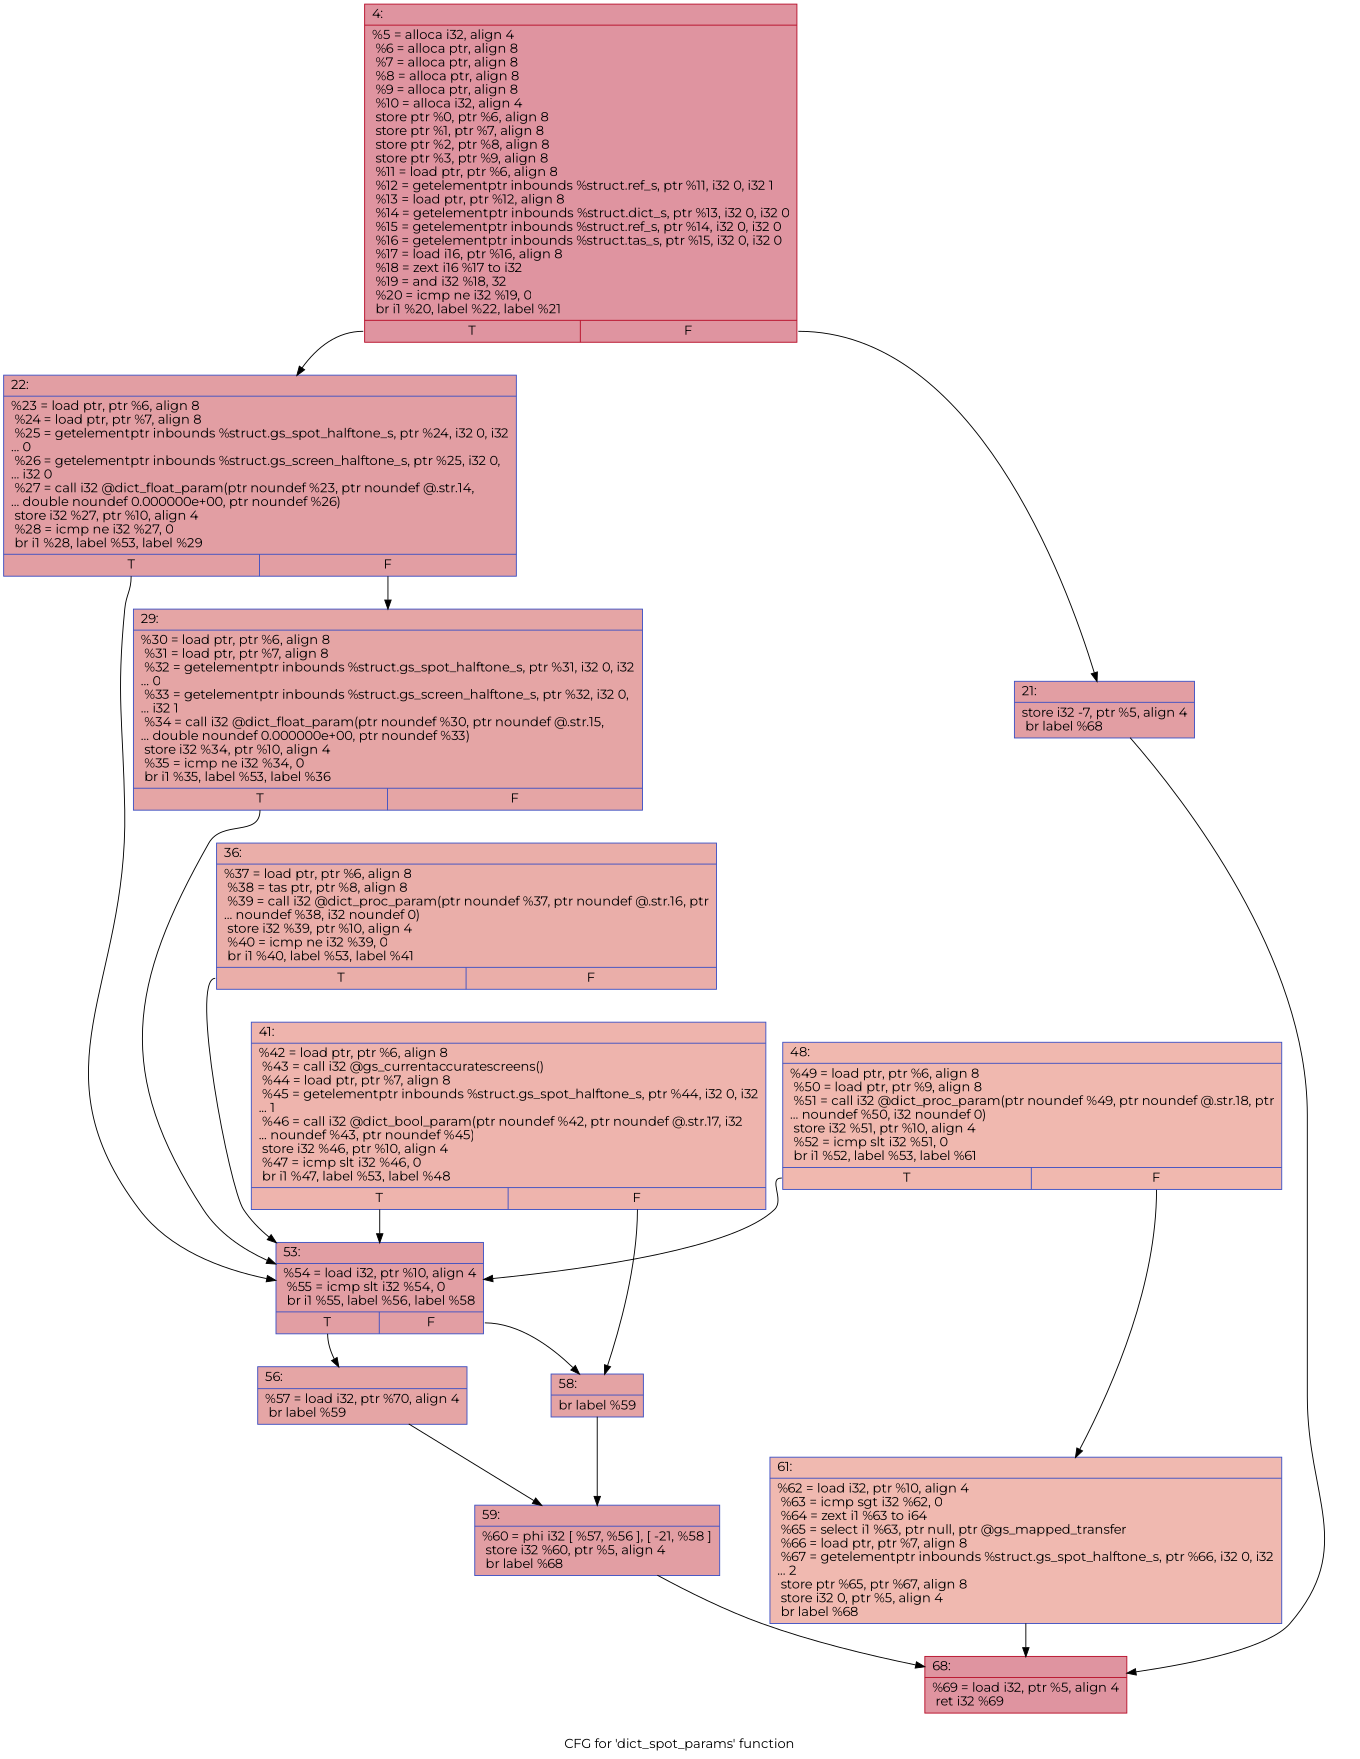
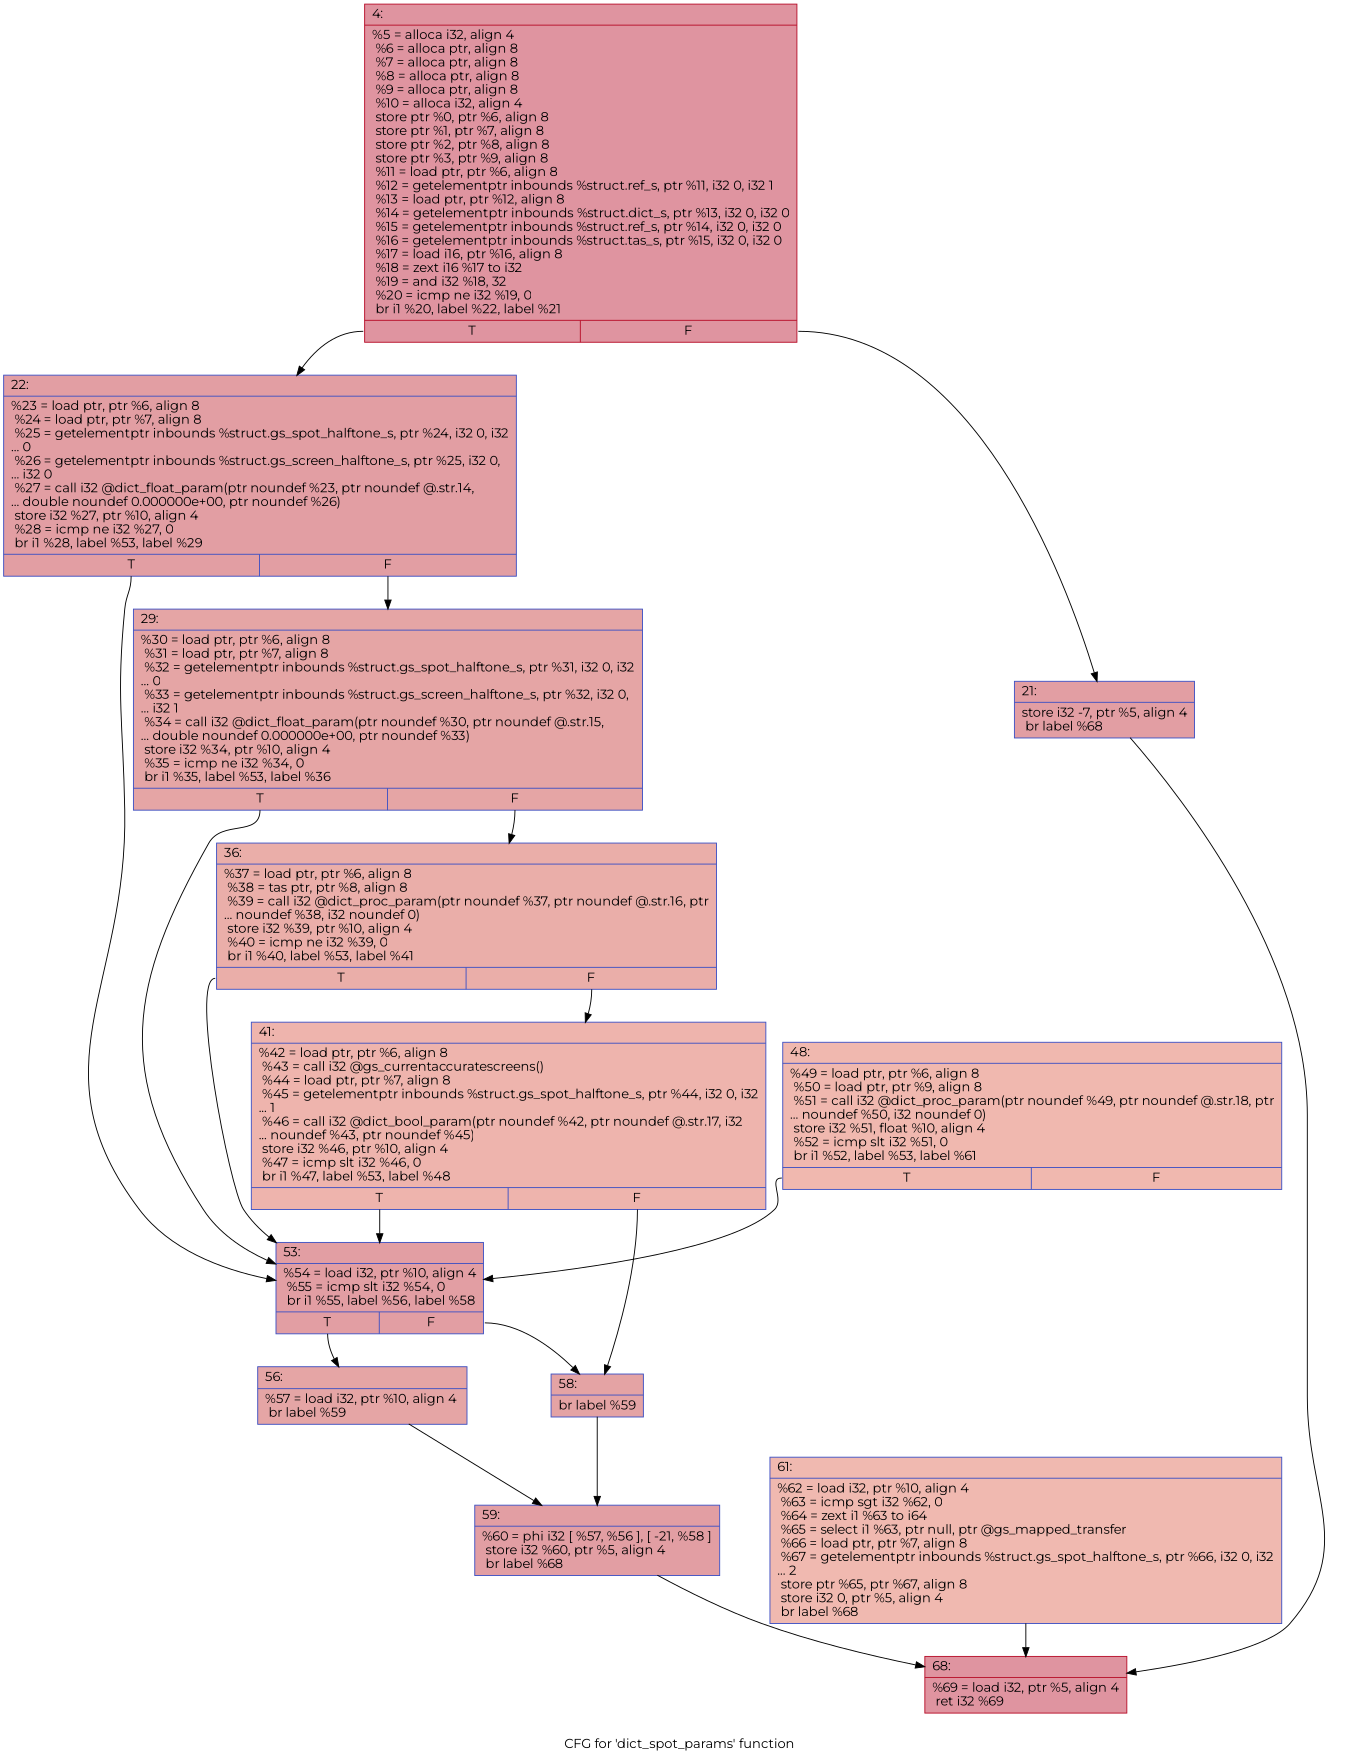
  digraph {
    fontname=Montserrat
    label="CFG for 'dict_spot_params' function"
    node [color="#3d50c3ff" fillcolor="#be242e70" fontname=Montserrat shape=record style=filled]
    edge [fontname=Montserrat tailport=s0]
    n1 [color="#b70d28ff" fillcolor="#b70d2870" label="{4:\l|  %5 = alloca i32, align 4\l  %6 = alloca ptr, align 8\l  %7 = alloca ptr, align 8\l  %8 = alloca ptr, align 8\l  %9 = alloca ptr, align 8\l  %10 = alloca i32, align 4\l  store ptr %0, ptr %6, align 8\l  store ptr %1, ptr %7, align 8\l  store ptr %2, ptr %8, align 8\l  store ptr %3, ptr %9, align 8\l  %11 = load ptr, ptr %6, align 8\l  %12 = getelementptr inbounds %struct.ref_s, ptr %11, i32 0, i32 1\l  %13 = load ptr, ptr %12, align 8\l  %14 = getelementptr inbounds %struct.dict_s, ptr %13, i32 0, i32 0\l  %15 = getelementptr inbounds %struct.ref_s, ptr %14, i32 0, i32 0\l  %16 = getelementptr inbounds %struct.tas_s, ptr %15, i32 0, i32 0\l  %17 = load i16, ptr %16, align 8\l  %18 = zext i16 %17 to i32\l  %19 = and i32 %18, 32\l  %20 = icmp ne i32 %19, 0\l  br i1 %20, label %22, label %21\l|{<s0>T|<s1>F}}"]
    n2 [label="{22:\l|  %23 = load ptr, ptr %6, align 8\l  %24 = load ptr, ptr %7, align 8\l  %25 = getelementptr inbounds %struct.gs_spot_halftone_s, ptr %24, i32 0, i32\l... 0\l  %26 = getelementptr inbounds %struct.gs_screen_halftone_s, ptr %25, i32 0,\l... i32 0\l  %27 = call i32 @dict_float_param(ptr noundef %23, ptr noundef @.str.14,\l... double noundef 0.000000e+00, ptr noundef %26)\l  store i32 %27, ptr %10, align 4\l  %28 = icmp ne i32 %27, 0\l  br i1 %28, label %53, label %29\l|{<s0>T|<s1>F}}"]
    n3 [label="{21:\l|  store i32 -7, ptr %5, align 4\l  br label %68\l}"]
    n4 [label="{53:\l|  %54 = load i32, ptr %10, align 4\l  %55 = icmp slt i32 %54, 0\l  br i1 %55, label %56, label %58\l|{<s0>T|<s1>F}}"]
    n5 [fillcolor="#c5333470" label="{29:\l|  %30 = load ptr, ptr %6, align 8\l  %31 = load ptr, ptr %7, align 8\l  %32 = getelementptr inbounds %struct.gs_spot_halftone_s, ptr %31, i32 0, i32\l... 0\l  %33 = getelementptr inbounds %struct.gs_screen_halftone_s, ptr %32, i32 0,\l... i32 1\l  %34 = call i32 @dict_float_param(ptr noundef %30, ptr noundef @.str.15,\l... double noundef 0.000000e+00, ptr noundef %33)\l  store i32 %34, ptr %10, align 4\l  %35 = icmp ne i32 %34, 0\l  br i1 %35, label %53, label %36\l|{<s0>T|<s1>F}}"]
    n6 [color="#b70d28ff" fillcolor="#b70d2870" label="{68:\l|  %69 = load i32, ptr %5, align 4\l  ret i32 %69\l}"]
-   n7 [fillcolor="#c5333470" label="{56:\l|  %57 = load i32, ptr %70, align 4\l  br label %59\l}"]
+   n7 [fillcolor="#c5333470" label="{56:\l|  %57 = load i32, ptr %10, align 4\l  br label %59\l}"]
    n8 [fillcolor="#c32e3170" label="{58:\l|  br label %59\l}"]
    n9 [fillcolor="#d0473d70" label="{36:\l|  %37 = load ptr, ptr %6, align 8\l  %38 = tas ptr, ptr %8, align 8\l  %39 = call i32 @dict_proc_param(ptr noundef %37, ptr noundef @.str.16, ptr\l... noundef %38, i32 noundef 0)\l  store i32 %39, ptr %10, align 4\l  %40 = icmp ne i32 %39, 0\l  br i1 %40, label %53, label %41\l|{<s0>T|<s1>F}}"]
    n10 [label="{59:\l|  %60 = phi i32 [ %57, %56 ], [ -21, %58 ]\l  store i32 %60, ptr %5, align 4\l  br label %68\l}"]
    n11 [fillcolor="#d8564670" label="{41:\l|  %42 = load ptr, ptr %6, align 8\l  %43 = call i32 @gs_currentaccuratescreens()\l  %44 = load ptr, ptr %7, align 8\l  %45 = getelementptr inbounds %struct.gs_spot_halftone_s, ptr %44, i32 0, i32\l... 1\l  %46 = call i32 @dict_bool_param(ptr noundef %42, ptr noundef @.str.17, i32\l... noundef %43, ptr noundef %45)\l  store i32 %46, ptr %10, align 4\l  %47 = icmp slt i32 %46, 0\l  br i1 %47, label %53, label %48\l|{<s0>T|<s1>F}}"]
-   n12 [fillcolor="#dc5d4a70" label="{48:\l|  %49 = load ptr, ptr %6, align 8\l  %50 = load ptr, ptr %9, align 8\l  %51 = call i32 @dict_proc_param(ptr noundef %49, ptr noundef @.str.18, ptr\l... noundef %50, i32 noundef 0)\l  store i32 %51, ptr %10, align 4\l  %52 = icmp slt i32 %51, 0\l  br i1 %52, label %53, label %61\l|{<s0>T|<s1>F}}"]
+   n12 [fillcolor="#dc5d4a70" label="{48:\l|  %49 = load ptr, ptr %6, align 8\l  %50 = load ptr, ptr %9, align 8\l  %51 = call i32 @dict_proc_param(ptr noundef %49, ptr noundef @.str.18, ptr\l... noundef %50, i32 noundef 0)\l  store i32 %51, float %10, align 4\l  %52 = icmp slt i32 %51, 0\l  br i1 %52, label %53, label %61\l|{<s0>T|<s1>F}}"]
    n13 [fillcolor="#de614d70" label="{61:\l|  %62 = load i32, ptr %10, align 4\l  %63 = icmp sgt i32 %62, 0\l  %64 = zext i1 %63 to i64\l  %65 = select i1 %63, ptr null, ptr @gs_mapped_transfer\l  %66 = load ptr, ptr %7, align 8\l  %67 = getelementptr inbounds %struct.gs_spot_halftone_s, ptr %66, i32 0, i32\l... 2\l  store ptr %65, ptr %67, align 8\l  store i32 0, ptr %5, align 4\l  br label %68\l}"]
    n1 -> n2
    n1 -> n3 [tailport=s1]
    n2 -> n4
    n2 -> n5 [tailport=s1]
    n3 -> n6
    n4 -> n7
    n4 -> n8 [tailport=s1]
    n5 -> n4
+   n5 -> n9 [tailport=s1]
    n7 -> n10
    n8 -> n10
    n9 -> n4
+   n9 -> n11 [tailport=s1]
    n10 -> n6
    n11 -> n4
    n11 -> n8 [tailport=s1]
    n12 -> n4
-   n12 -> n13 [tailport=s1]
    n13 -> n6
  }
